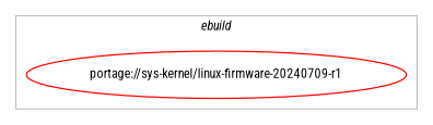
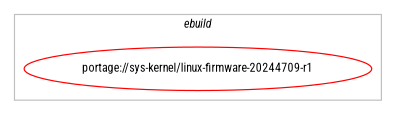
  digraph {
    compound=true
    concentrate=true
    fontname="Roboto Condensed"
    fontsize=10
    newrank=true
    rankdir=LR
    ranksep=1.5
-   n1 [color=red fontname="Roboto Condensed" fontsize=10 label="portage://sys-kernel/linux-firmware-20240709-r1" width=4]
+   n1 [color=red fontname="Roboto Condensed" fontsize=10 label="portage://sys-kernel/linux-firmware-20244709-r1" width=4]
    subgraph cluster_1 {
      color=gray
      label=<<i>ebuild</i>>
      n1
    }
    subgraph cluster_2 {
      color=gray
      label=<<i>dependencies</i>>
      subgraph cluster_3 {
        color=gray
        fillcolor="#eeeeee"
        label=<<i>compile</i>>
        style=filled
      }
      subgraph cluster_4 {
        color=gray
        fillcolor="#eeeeee"
        label=<<i>compile and run</i>>
        style=filled
      }
      subgraph cluster_5 {
        color=gray
        fillcolor="#eeeeee"
        label=<<i>run</i>>
        style=filled
      }
    }
    subgraph cluster_6 {
      color=gray
      label=<<i>candidates</i>>
      rank=same
    }
  }
